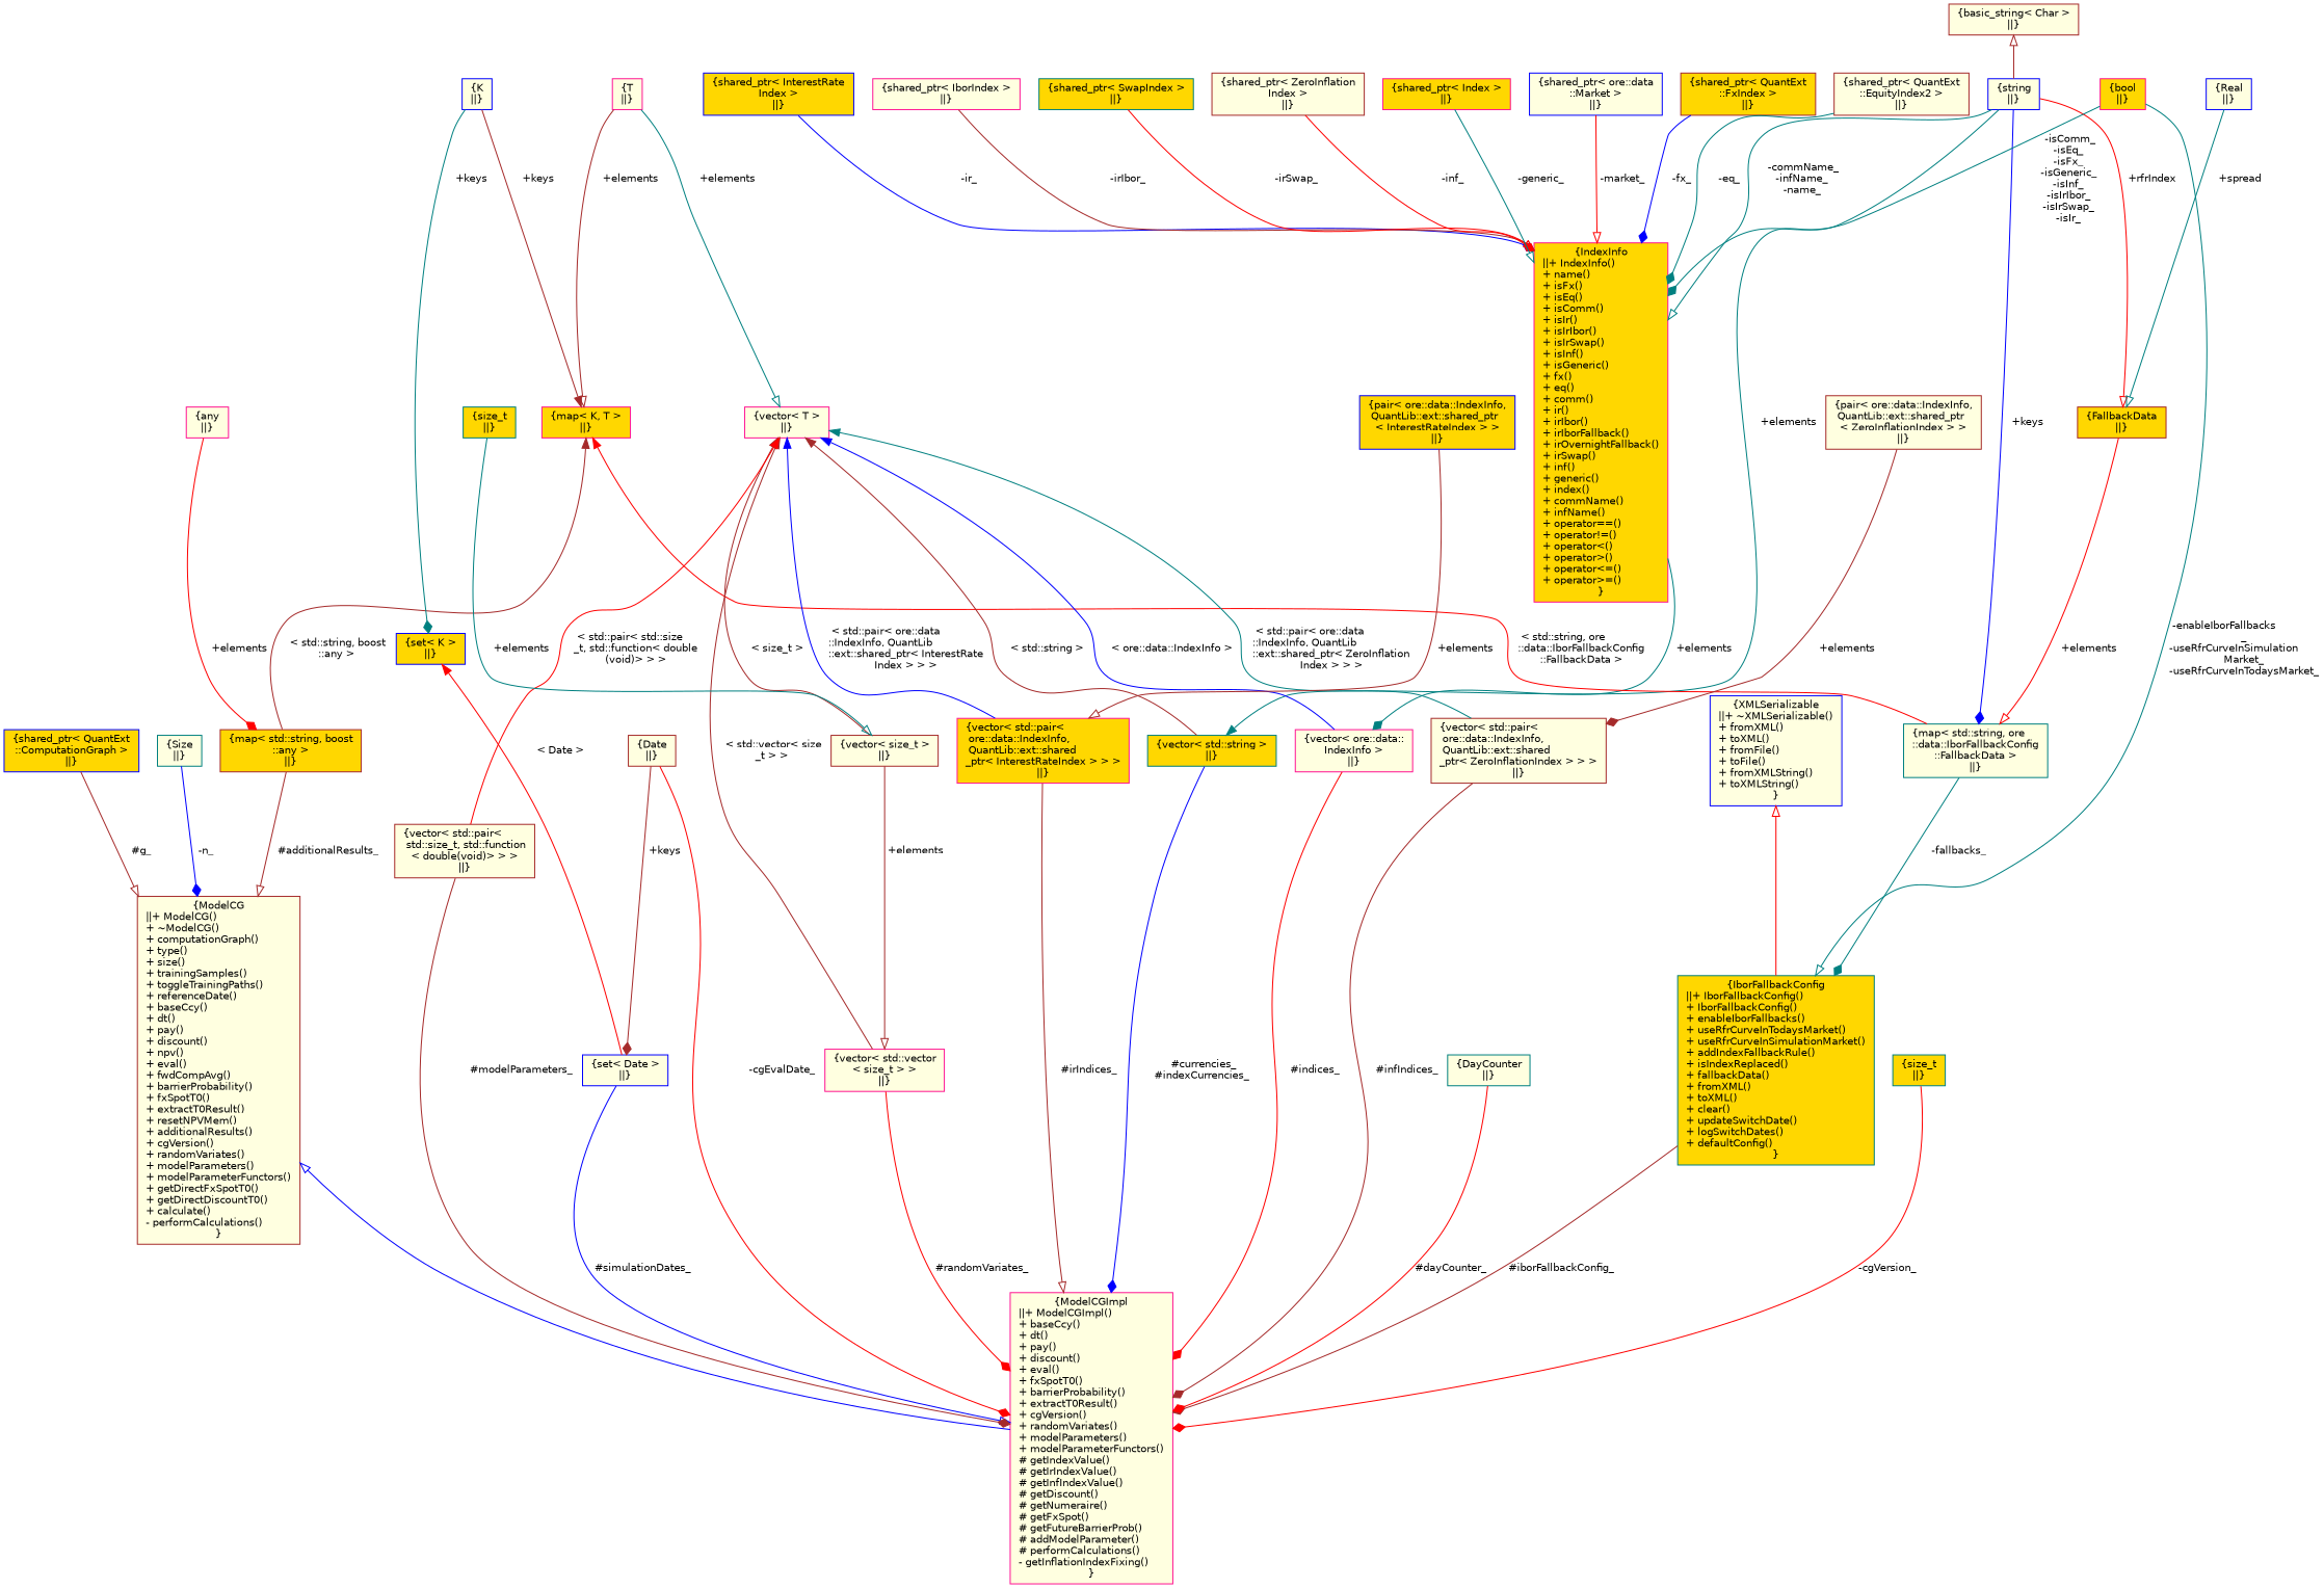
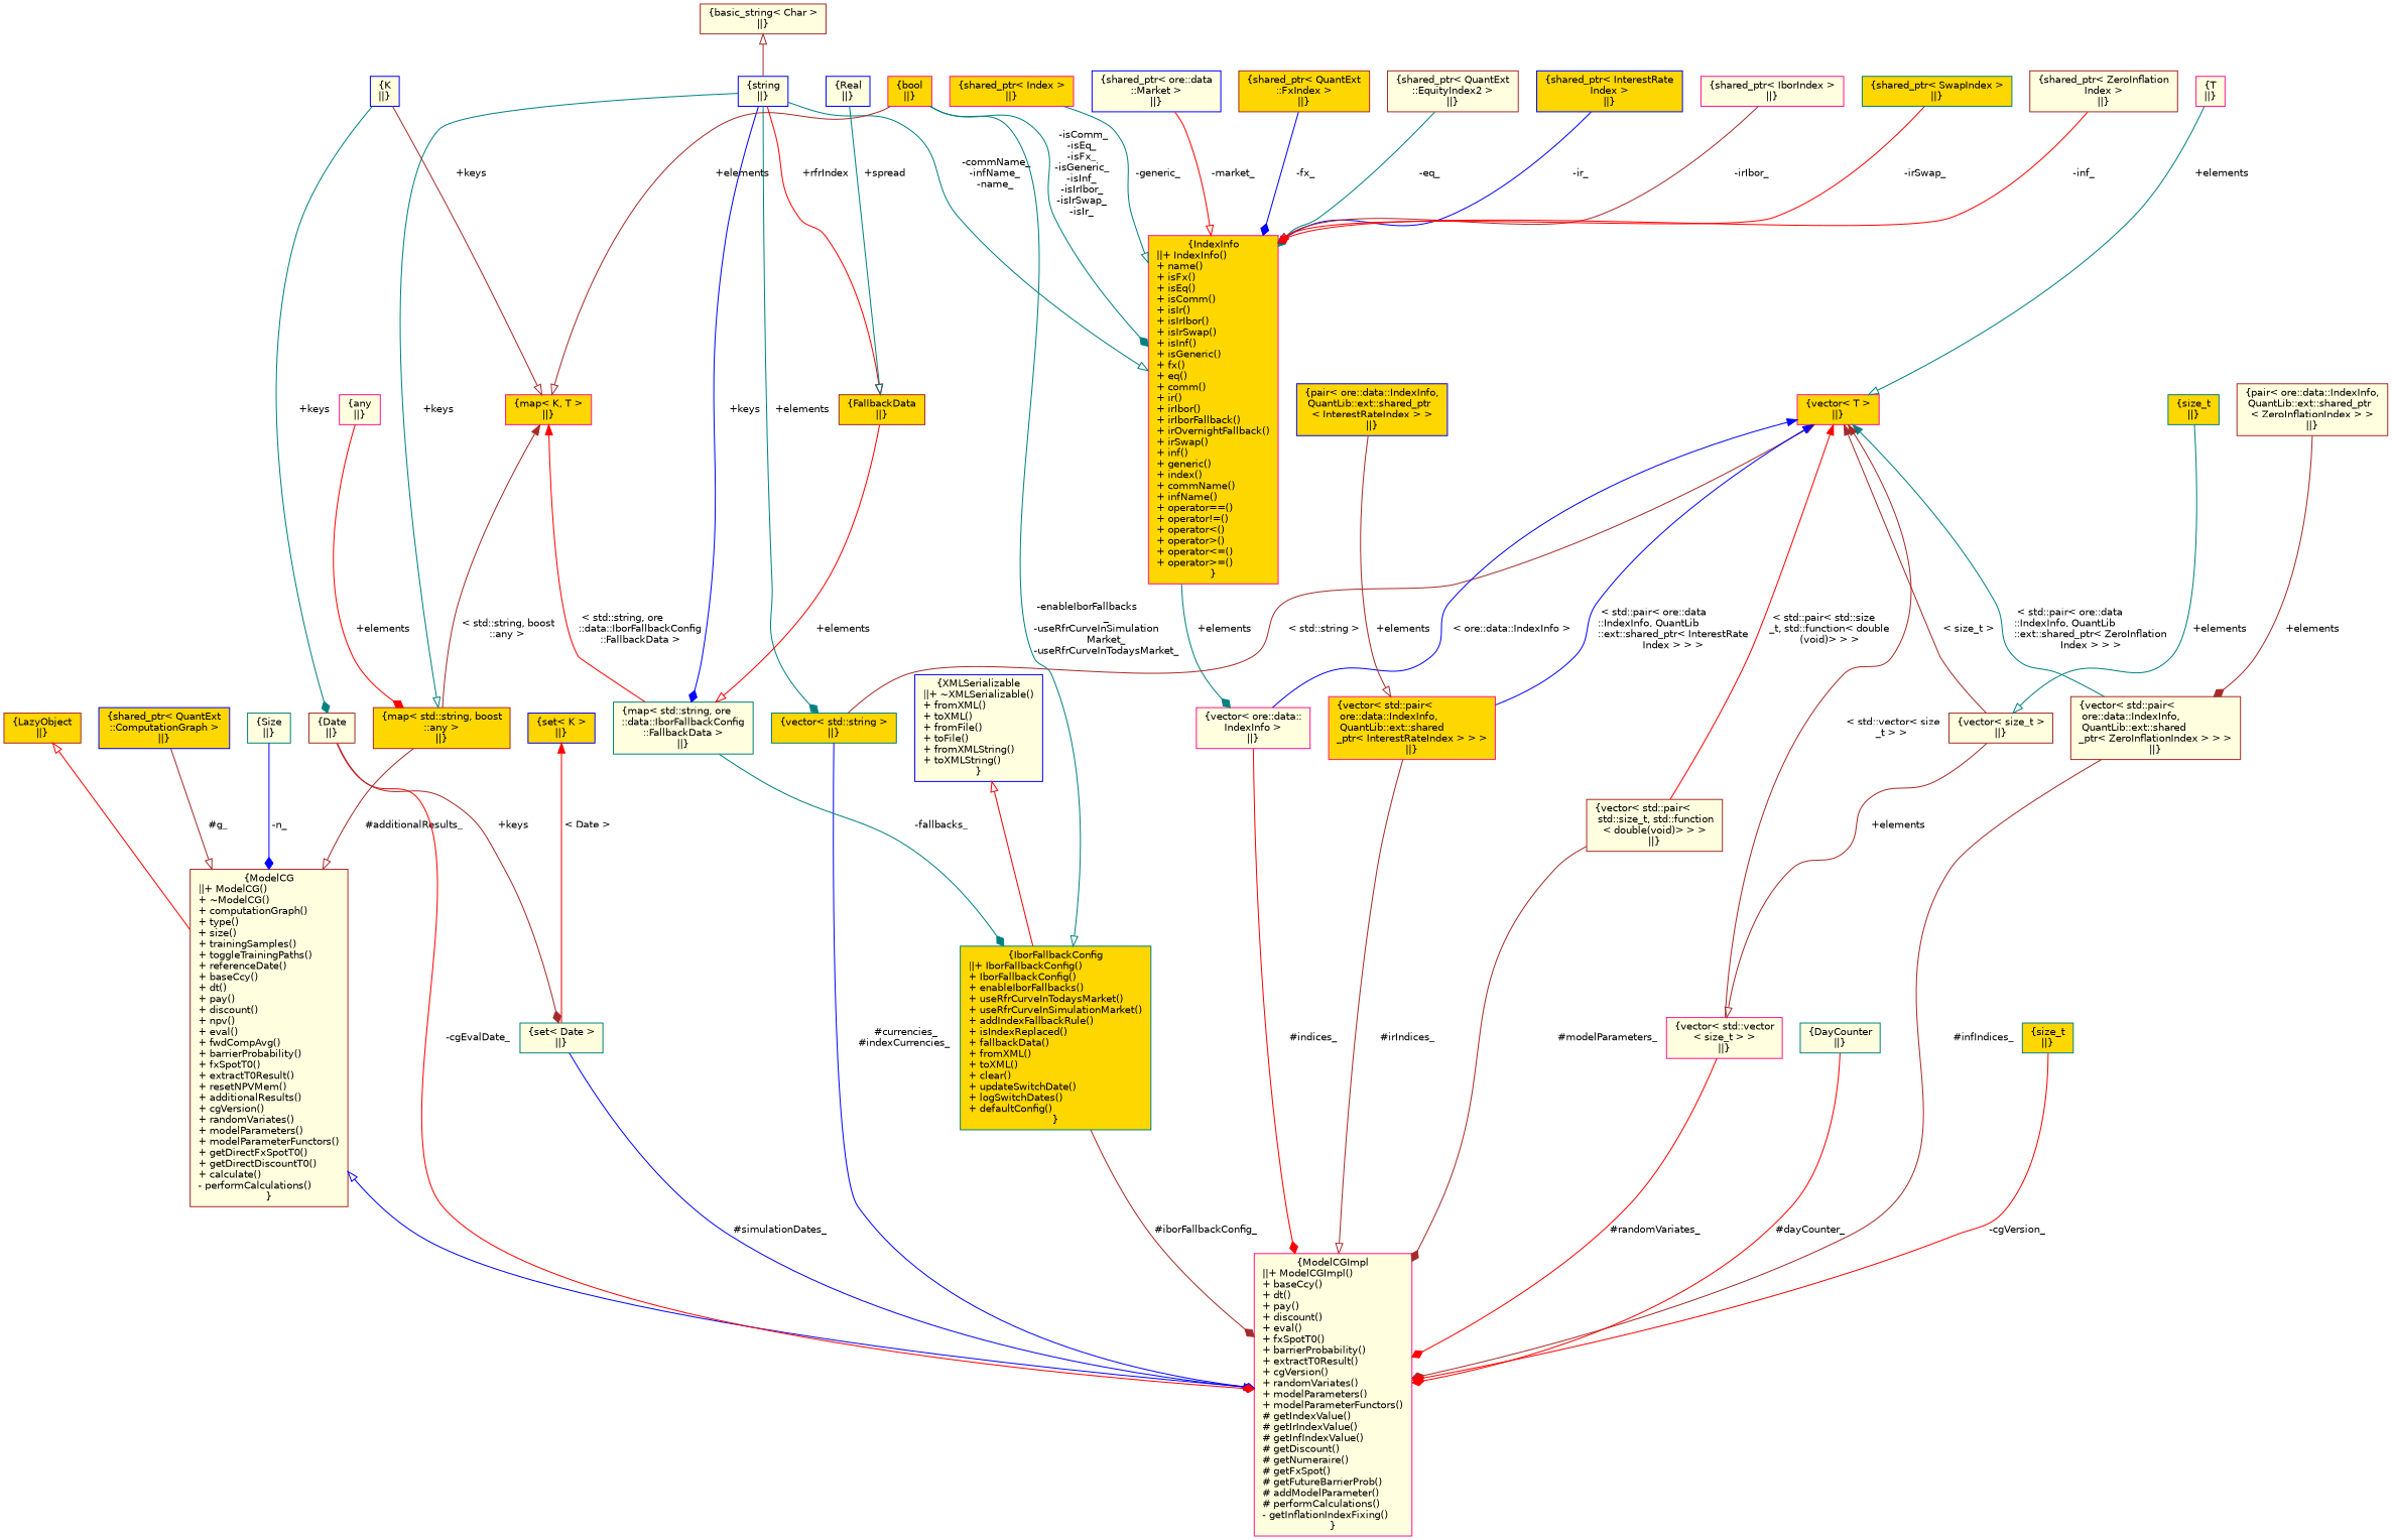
  digraph {
    node [color=brown fillcolor=lightyellow fontname=Helvetica fontsize=10 shape=box style=filled]
    edge [color=brown fontname=Helvetica fontsize=10 labelfontname=Helvetica labelfontsize=10 style=solid arrowhead=diamond]
    n1 [color=deeppink fontcolor=black height=0.2 label="{ModelCGImpl\n||+ ModelCGImpl()\l+ baseCcy()\l+ dt()\l+ pay()\l+ discount()\l+ eval()\l+ fxSpotT0()\l+ barrierProbability()\l+ extractT0Result()\l+ cgVersion()\l+ randomVariates()\l+ modelParameters()\l+ modelParameterFunctors()\l# getIndexValue()\l# getIrIndexValue()\l# getInfIndexValue()\l# getDiscount()\l# getNumeraire()\l# getFxSpot()\l# getFutureBarrierProb()\l# addModelParameter()\l# performCalculations()\l- getInflationIndexFixing()\l}" width=0.4]
    n2 [height=0.2 label="{ModelCG\n||+ ModelCG()\l+ ~ModelCG()\l+ computationGraph()\l+ type()\l+ size()\l+ trainingSamples()\l+ toggleTrainingPaths()\l+ referenceDate()\l+ baseCcy()\l+ dt()\l+ pay()\l+ discount()\l+ npv()\l+ eval()\l+ fwdCompAvg()\l+ barrierProbability()\l+ fxSpotT0()\l+ extractT0Result()\l+ resetNPVMem()\l+ additionalResults()\l+ cgVersion()\l+ randomVariates()\l+ modelParameters()\l+ modelParameterFunctors()\l+ getDirectFxSpotT0()\l+ getDirectDiscountT0()\l+ calculate()\l- performCalculations()\l}" width=0.4]
+   n3 [fillcolor=gold height=0.2 label="{LazyObject\n||}" width=0.4]
    n4 [fillcolor=gold height=0.2 label="{map\< std::string, boost\l::any \>\n||}" width=0.4]
    n5 [color=blue height=0.2 label="{string\n||}" width=0.4]
    n6 [color=teal fillcolor=gold height=0.2 label="{vector\< std::string \>\n||}" width=0.4]
    n7 [color=teal height=0.2 label="{map\< std::string, ore\l::data::IborFallbackConfig\l::FallbackData \>\n||}" width=0.4]
    n8 [fillcolor=gold height=0.2 label="{FallbackData\n||}" width=0.4]
    n9 [color=deeppink fillcolor=gold height=0.2 label="{IndexInfo\n||+ IndexInfo()\l+ name()\l+ isFx()\l+ isEq()\l+ isComm()\l+ isIr()\l+ isIrIbor()\l+ isIrSwap()\l+ isInf()\l+ isGeneric()\l+ fx()\l+ eq()\l+ comm()\l+ ir()\l+ irIbor()\l+ irIborFallback()\l+ irOvernightFallback()\l+ irSwap()\l+ inf()\l+ generic()\l+ index()\l+ commName()\l+ infName()\l+ operator==()\l+ operator!=()\l+ operator\<()\l+ operator\>()\l+ operator\<=()\l+ operator\>=()\l}" width=0.4]
    n10 [color=teal fillcolor=gold height=0.2 label="{IborFallbackConfig\n||+ IborFallbackConfig()\l+ IborFallbackConfig()\l+ enableIborFallbacks()\l+ useRfrCurveInTodaysMarket()\l+ useRfrCurveInSimulationMarket()\l+ addIndexFallbackRule()\l+ isIndexReplaced()\l+ fallbackData()\l+ fromXML()\l+ toXML()\l+ clear()\l+ updateSwitchDate()\l+ logSwitchDates()\l+ defaultConfig()\l}" width=0.4]
    n11 [color=deeppink height=0.2 label="{vector\< ore::data::\lIndexInfo \>\n||}" width=0.4]
    n12 [height=0.2 label="{basic_string\< Char \>\n||}" width=0.4]
    n13 [color=deeppink height=0.2 label="{any\n||}" width=0.4]
    n14 [color=deeppink fillcolor=gold height=0.2 label="{map\< K, T \>\n||}" width=0.4]
    n15 [color=blue height=0.2 label="{K\n||}" width=0.4]
    n16 [color=blue fillcolor=gold height=0.2 label="{set\< K \>\n||}" width=0.4]
-   n17 [color=blue height=0.2 label="{set\< Date \>\n||}" width=0.4]
+   n17 [color=teal height=0.2 label="{set\< Date \>\n||}" width=0.4]
    n18 [color=deeppink height=0.2 label="{T\n||}" width=0.4]
-   n19 [color=deeppink height=0.2 label="{vector\< T \>\n||}" width=0.4]
+   n19 [color=deeppink fillcolor=gold height=0.2 label="{vector\< T \>\n||}" width=0.4]
    n20 [color=deeppink fillcolor=gold height=0.2 label="{vector\< std::pair\<\l ore::data::IndexInfo,\l QuantLib::ext::shared\l_ptr\< InterestRateIndex \> \> \>\n||}" width=0.4]
    n21 [height=0.2 label="{vector\< std::pair\<\l ore::data::IndexInfo,\l QuantLib::ext::shared\l_ptr\< ZeroInflationIndex \> \> \>\n||}" width=0.4]
    n22 [color=deeppink height=0.2 label="{vector\< std::vector\l\< size_t \> \>\n||}" width=0.4]
    n23 [height=0.2 label="{vector\< size_t \>\n||}" width=0.4]
    n24 [height=0.2 label="{vector\< std::pair\<\l std::size_t, std::function\l\< double(void)\> \> \>\n||}" width=0.4]
    n25 [color=blue fillcolor=gold height=0.2 label="{shared_ptr\< QuantExt\l::ComputationGraph \>\n||}" width=0.4]
    n26 [color=teal height=0.2 label="{Size\n||}" width=0.4]
    n27 [color=teal height=0.2 label="{DayCounter\n||}" width=0.4]
    n28 [height=0.2 label="{Date\n||}" width=0.4]
    n29 [color=blue height=0.2 label="{XMLSerializable\n||+ ~XMLSerializable()\l+ fromXML()\l+ toXML()\l+ fromFile()\l+ toFile()\l+ fromXMLString()\l+ toXMLString()\l}" width=0.4]
    n30 [color=deeppink fillcolor=gold height=0.2 label="{bool\n||}" width=0.4]
    n31 [color=blue height=0.2 label="{Real\n||}" width=0.4]
    n32 [color=blue fillcolor=gold height=0.2 label="{pair\< ore::data::IndexInfo,\l QuantLib::ext::shared_ptr\l\< InterestRateIndex \> \>\n||}" width=0.4]
    n33 [height=0.2 label="{pair\< ore::data::IndexInfo,\l QuantLib::ext::shared_ptr\l\< ZeroInflationIndex \> \>\n||}" width=0.4]
    n34 [color=blue height=0.2 label="{shared_ptr\< ore::data\l::Market \>\n||}" width=0.4]
    n35 [fillcolor=gold height=0.2 label="{shared_ptr\< QuantExt\l::FxIndex \>\n||}" width=0.4]
    n36 [height=0.2 label="{shared_ptr\< QuantExt\l::EquityIndex2 \>\n||}" width=0.4]
    n37 [color=blue fillcolor=gold height=0.2 label="{shared_ptr\< InterestRate\lIndex \>\n||}" width=0.4]
    n38 [color=deeppink height=0.2 label="{shared_ptr\< IborIndex \>\n||}" width=0.4]
    n39 [color=teal fillcolor=gold height=0.2 label="{shared_ptr\< SwapIndex \>\n||}" width=0.4]
    n40 [height=0.2 label="{shared_ptr\< ZeroInflation\lIndex \>\n||}" width=0.4]
    n41 [color=deeppink fillcolor=gold height=0.2 label="{shared_ptr\< Index \>\n||}" width=0.4]
    n42 [color=teal fillcolor=gold height=0.2 label="{size_t\n||}" width=0.4]
    n43 [color=teal fillcolor=gold height=0.2 label="{size_t\n||}" width=0.4]
    n2 -> n1 [arrowtail=onormal color=blue dir=back arrowhead=""]
+   n3 -> n2 [arrowtail=onormal color=red dir=back arrowhead=""]
    n4 -> n2 [arrowhead=onormal label=" #additionalResults_"]
-   n5 -> n6 [arrowhead=normal color=teal label=" +elements"]
+   n5 -> n4 [arrowhead=onormal color=teal label=" +keys"]
+   n5 -> n6 [color=teal label=" +elements"]
    n5 -> n7 [color=blue label=" +keys"]
    n5 -> n8 [arrowhead=onormal color=red label=" +rfrIndex"]
    n5 -> n9 [arrowhead=onormal color=teal label=" -commName_\n-infName_\n-name_"]
    n6 -> n1 [color=blue label=" #currencies_\n#indexCurrencies_"]
    n7 -> n10 [color=teal label=" -fallbacks_"]
    n8 -> n7 [arrowhead=onormal color=red label=" +elements"]
    n9 -> n11 [color=teal label=" +elements"]
    n10 -> n1 [label=" #iborFallbackConfig_"]
    n11 -> n1 [color=red label=" #indices_"]
    n12 -> n5 [arrowtail=onormal dir=back arrowhead=""]
    n13 -> n4 [color=red label=" +elements"]
    n14 -> n4 [dir=back label=" \< std::string, boost\l::any \>" arrowhead=""]
    n14 -> n7 [color=red dir=back label=" \< std::string, ore\l::data::IborFallbackConfig\l::FallbackData \>" arrowhead=""]
-   n15 -> n14 [arrowhead=normal label=" +keys"]
-   n15 -> n16 [color=teal label=" +keys"]
+   n15 -> n14 [arrowhead=onormal label=" +keys"]
+   n15 -> n28 [color=teal label=" +keys"]
    n16 -> n17 [color=red dir=back label=" \< Date \>" arrowhead=""]
    n17 -> n1 [arrowhead=onormal color=blue label=" #simulationDates_"]
-   n18 -> n14 [arrowhead=onormal label=" +elements"]
+   n30 -> n14 [arrowhead=onormal label=" +elements"]
    n18 -> n19 [arrowhead=onormal color=teal label=" +elements"]
    n19 -> n6 [dir=back label=" \< std::string \>" arrowhead=""]
    n19 -> n11 [color=blue dir=back label=" \< ore::data::IndexInfo \>" arrowhead=""]
    n19 -> n20 [color=blue dir=back label=" \< std::pair\< ore::data\l::IndexInfo, QuantLib\l::ext::shared_ptr\< InterestRate\lIndex \> \> \>" arrowhead=""]
    n19 -> n21 [color=teal dir=back label=" \< std::pair\< ore::data\l::IndexInfo, QuantLib\l::ext::shared_ptr\< ZeroInflation\lIndex \> \> \>" arrowhead=""]
    n19 -> n22 [dir=back label=" \< std::vector\< size\l_t \> \>" arrowhead=""]
    n19 -> n23 [dir=back label=" \< size_t \>" arrowhead=""]
    n19 -> n24 [color=red dir=back label=" \< std::pair\< std::size\l_t, std::function\< double\l(void)\> \> \>" arrowhead=""]
    n20 -> n1 [arrowhead=onormal label=" #irIndices_"]
    n21 -> n1 [label=" #infIndices_"]
    n22 -> n1 [color=red label=" #randomVariates_"]
    n23 -> n22 [arrowhead=onormal label=" +elements"]
    n24 -> n1 [label=" #modelParameters_"]
    n25 -> n2 [arrowhead=onormal label=" #g_"]
    n26 -> n2 [color=blue label=" -n_"]
    n27 -> n1 [color=red label=" #dayCounter_"]
    n28 -> n1 [color=red label=" -cgEvalDate_"]
    n28 -> n17 [label=" +keys"]
    n29 -> n10 [arrowtail=onormal color=red dir=back arrowhead=""]
    n30 -> n9 [color=teal label=" -isComm_\n-isEq_\n-isFx_\n-isGeneric_\n-isInf_\n-isIrIbor_\n-isIrSwap_\n-isIr_"]
    n30 -> n10 [arrowhead=onormal color=teal label=" -enableIborFallbacks\l_\n-useRfrCurveInSimulation\lMarket_\n-useRfrCurveInTodaysMarket_"]
    n31 -> n8 [arrowhead=onormal color=teal label=" +spread"]
    n32 -> n20 [arrowhead=onormal label=" +elements"]
    n33 -> n21 [label=" +elements"]
    n34 -> n9 [arrowhead=onormal color=red label=" -market_"]
    n35 -> n9 [color=blue label=" -fx_"]
    n36 -> n9 [color=teal label=" -eq_"]
    n37 -> n9 [color=blue label=" -ir_"]
    n38 -> n9 [arrowhead=onormal label=" -irIbor_"]
    n39 -> n9 [arrowhead=onormal color=red label=" -irSwap_"]
    n40 -> n9 [color=red label=" -inf_"]
    n41 -> n9 [arrowhead=onormal color=teal label=" -generic_"]
    n42 -> n23 [arrowhead=onormal color=teal label=" +elements"]
    n43 -> n1 [color=red label=" -cgVersion_"]
  }
